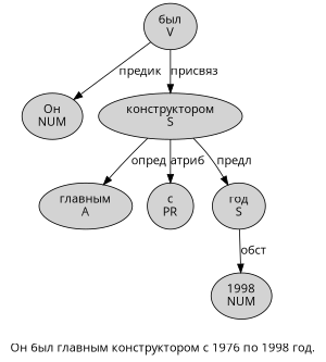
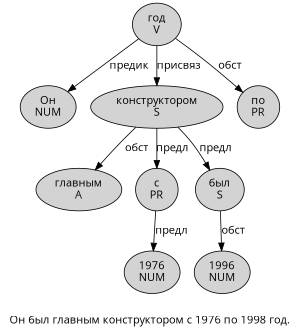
  digraph {
    fontname="Open Sans"
    label="Он был главным конструктором с 1976 по 1998 год."
    node [fillcolor=lightgray fontname="Open Sans" penwidth=1 shape=ellipse style=filled]
    edge [fontname="Open Sans"]
    n1 [label="Он\nNUM"]
-   n2 [label="был\nV"]
+   n2 [label="год\nV"]
    n3 [label="конструктором\nS"]
+   n4 [label="по\nPR"]
    n5 [label="главным\nA"]
    n6 [label="с\nPR"]
-   n7 [label="год\nS"]
-   n9 [label="1998\nNUM"]
+   n7 [label="был\nS"]
+   n8 [label="1976\nNUM"]
+   n9 [label="1996\nNUM"]
    n2 -> n1 [label="предик"]
    n2 -> n3 [label="присвяз"]
-   n3 -> n5 [label="опред"]
-   n3 -> n6 [label="атриб"]
+   n2 -> n4 [label="обст"]
+   n3 -> n5 [label="обст"]
+   n3 -> n6 [label="предл"]
    n3 -> n7 [label="предл"]
+   n6 -> n8 [label="предл"]
    n7 -> n9 [label="обст"]
  }
